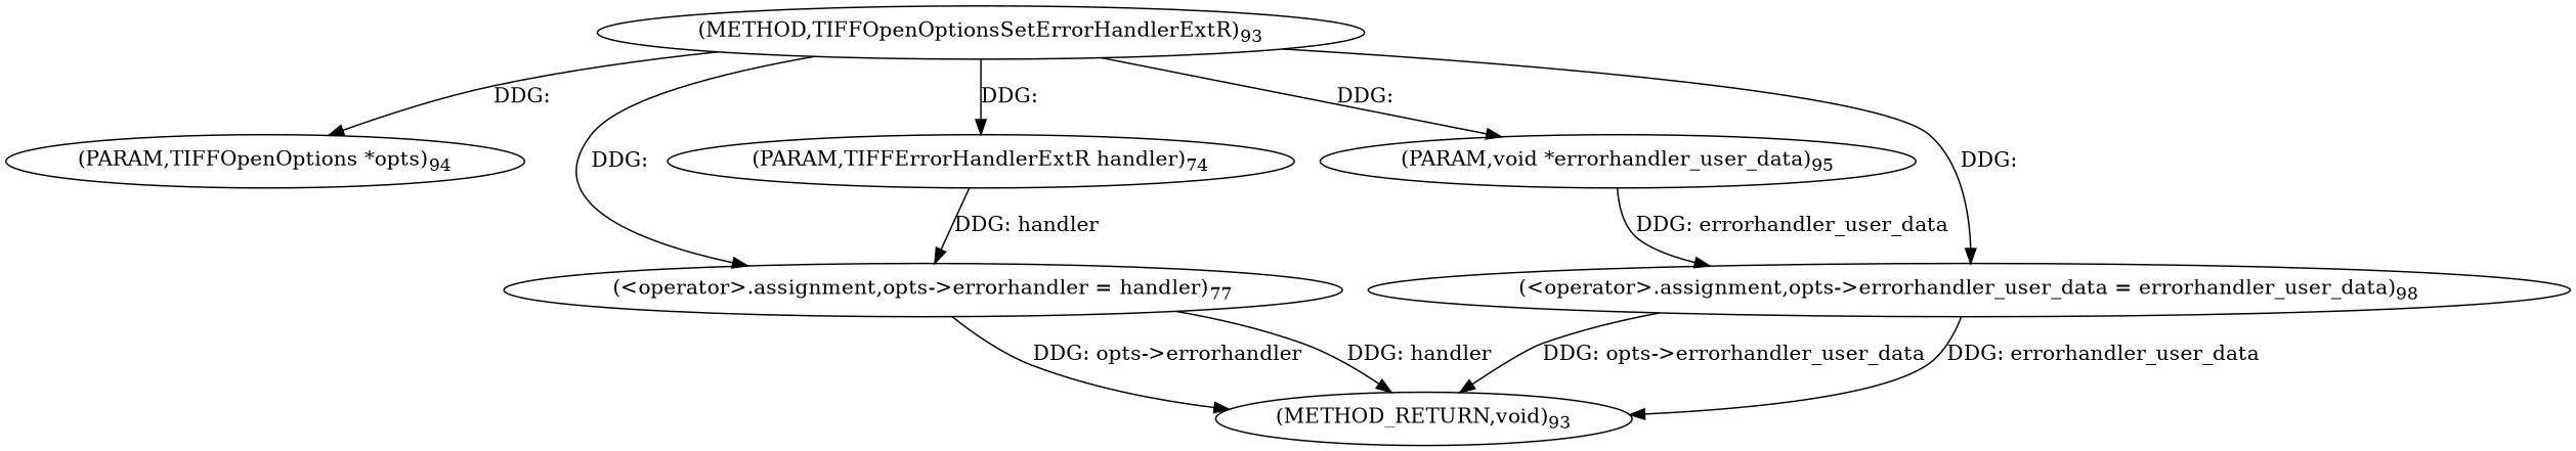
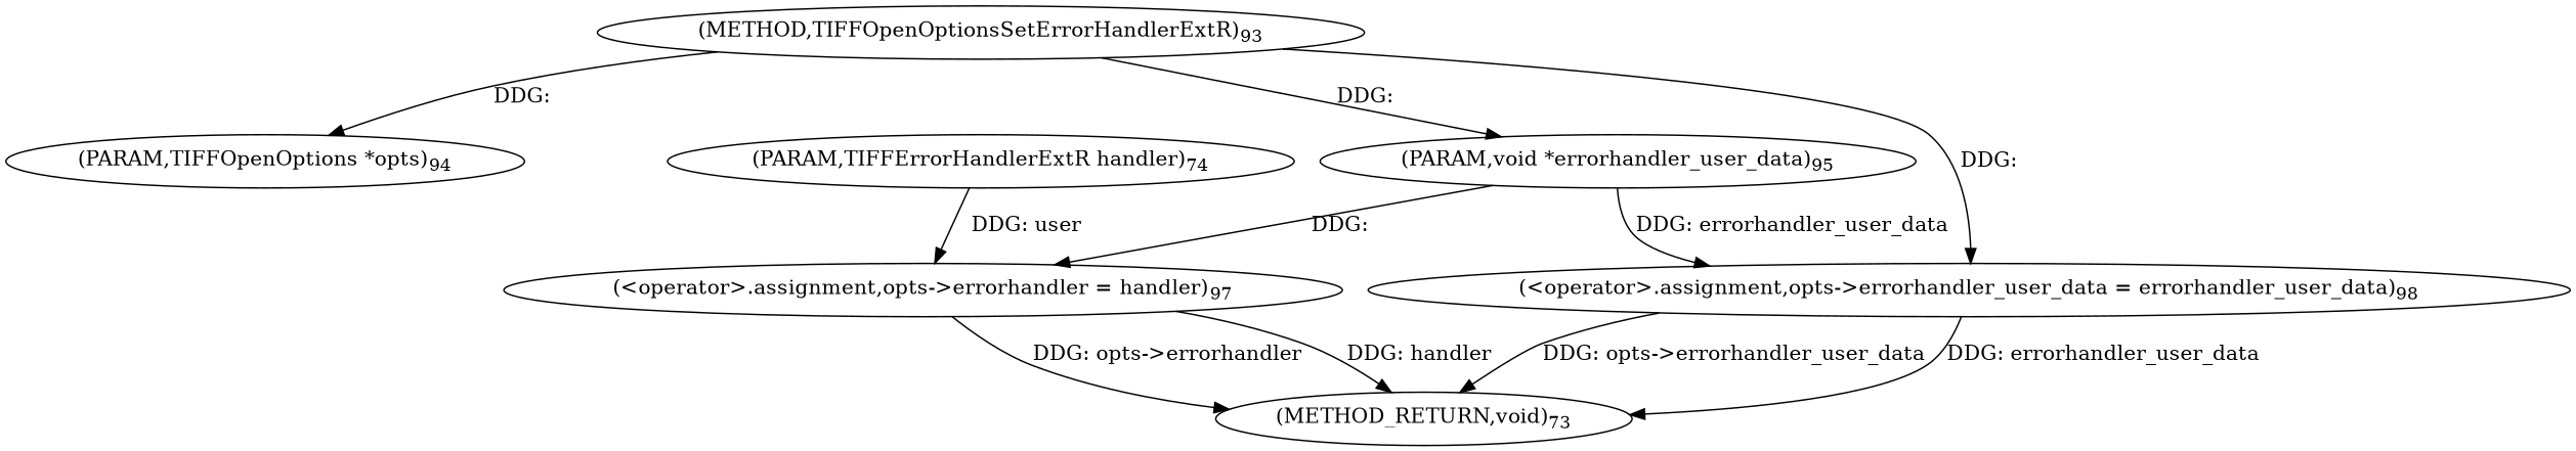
  digraph {
    n1 [label=<(METHOD,TIFFOpenOptionsSetErrorHandlerExtR)<SUB>93</SUB>>]
    n2 [label=<(PARAM,TIFFOpenOptions *opts)<SUB>94</SUB>>]
    n3 [label=<(PARAM,TIFFErrorHandlerExtR handler)<SUB>74</SUB>>]
    n4 [label=<(PARAM,void *errorhandler_user_data)<SUB>95</SUB>>]
-   n5 [label=<(&lt;operator&gt;.assignment,opts-&gt;errorhandler = handler)<SUB>77</SUB>>]
+   n5 [label=<(&lt;operator&gt;.assignment,opts-&gt;errorhandler = handler)<SUB>97</SUB>>]
    n6 [label=<(&lt;operator&gt;.assignment,opts-&gt;errorhandler_user_data = errorhandler_user_data)<SUB>98</SUB>>]
-   n7 [label=<(METHOD_RETURN,void)<SUB>93</SUB>>]
+   n7 [label=<(METHOD_RETURN,void)<SUB>73</SUB>>]
    n1 -> n2 [label="DDG: "]
-   n1 -> n3 [label="DDG: "]
    n1 -> n4 [label="DDG: "]
-   n1 -> n5 [label="DDG: "]
+   n4 -> n5 [label="DDG: "]
    n1 -> n6 [label="DDG: "]
-   n3 -> n5 [label="DDG: handler"]
+   n3 -> n5 [label="DDG: user"]
    n4 -> n6 [label="DDG: errorhandler_user_data"]
    n5 -> n7 [label="DDG: opts-&gt;errorhandler"]
    n5 -> n7 [label="DDG: handler"]
    n6 -> n7 [label="DDG: opts-&gt;errorhandler_user_data"]
    n6 -> n7 [label="DDG: errorhandler_user_data"]
  }
